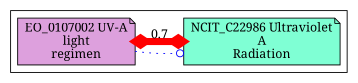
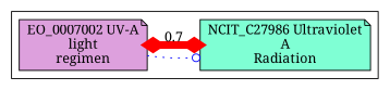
  digraph {
    rankdir=LR
    fontname="Noto Serif"
    node [style=filled shape=note fontname="Noto Serif"]
    edge [fontname="Noto Serif"]
-   n1 [label="NCIT_C22986 Ultraviolet\nA\nRadiation" fillcolor=aquamarine]
-   n2 [label="EO_0107002 UV-A\nlight\nregimen" fillcolor=plum]
+   n1 [label="NCIT_C27986 Ultraviolet\nA\nRadiation" fillcolor=aquamarine]
+   n2 [label="EO_0007002 UV-A\nlight\nregimen" fillcolor=plum]
    subgraph cluster_1 {
      n1
      n2
    }
    n2 -> n1 [arrowhead=odot color=blue penwidth=1 style=dotted]
    n2 -> n1 [arrowhead=ediamond arrowtail=ediamond color=red dir=both label=0.7 penwidth=8 style=solid]
  }
